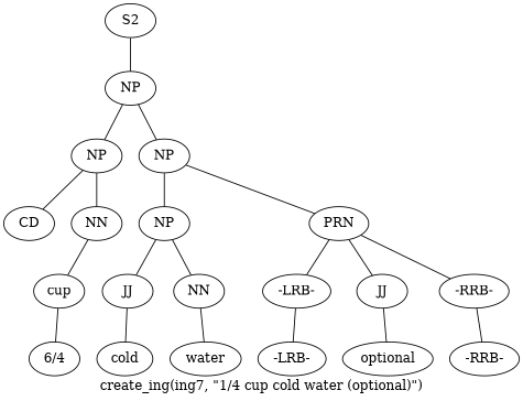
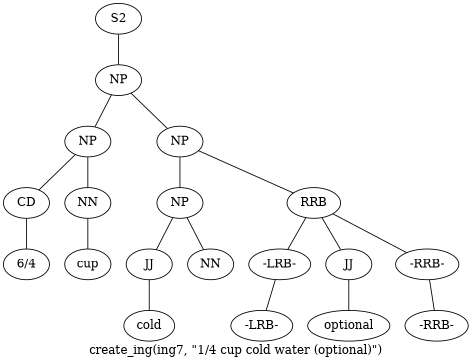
  graph {
    label="create_ing(ing7, \"1/4 cup cold water (optional)\")"
    n1 [label=S2]
    n2 [label=NP]
    n3 [label=NP]
    n4 [label=NP]
    n5 [label=CD]
    n6 [label=NN]
    n7 [label=NP]
-   n8 [label=PRN]
+   n8 [label=RRB]
    n9 [label="6/4"]
    n10 [label=cup]
    n11 [label=JJ]
    n12 [label=NN]
    n13 [label="-LRB-"]
    n14 [label=JJ]
    n15 [label="-RRB-"]
    n16 [label=cold]
-   n17 [label=water]
    n18 [label="-LRB-"]
    n19 [label=optional]
    n20 [label="-RRB-"]
    n1 -- n2
    n2 -- n3
    n2 -- n4
    n3 -- n5
    n3 -- n6
    n4 -- n7
    n4 -- n8
-   n10 -- n9
+   n5 -- n9
    n6 -- n10
    n7 -- n11
    n7 -- n12
    n8 -- n13
    n8 -- n14
    n8 -- n15
    n11 -- n16
-   n12 -- n17
    n13 -- n18
    n14 -- n19
    n15 -- n20
  }
